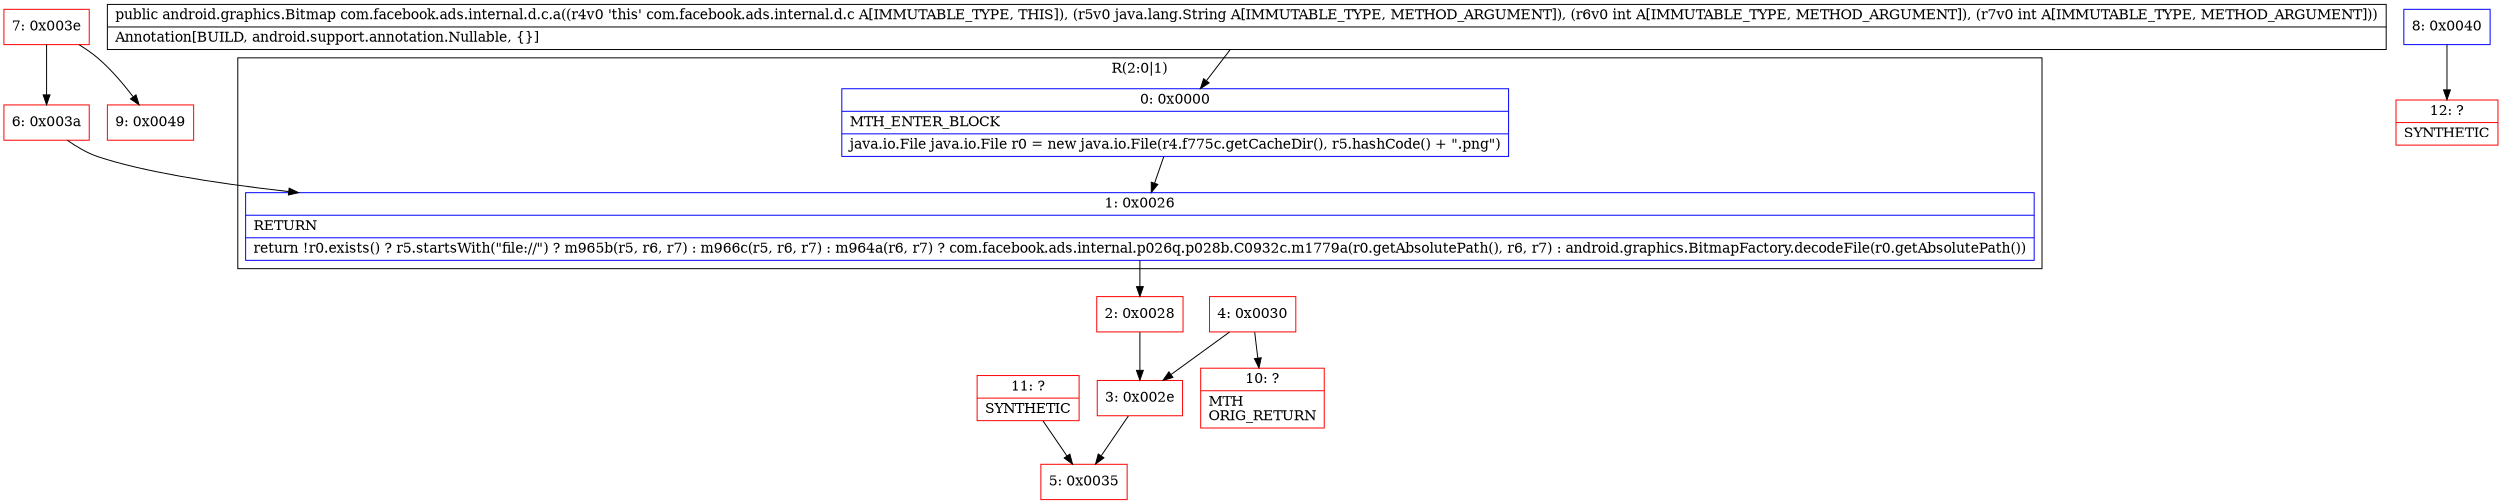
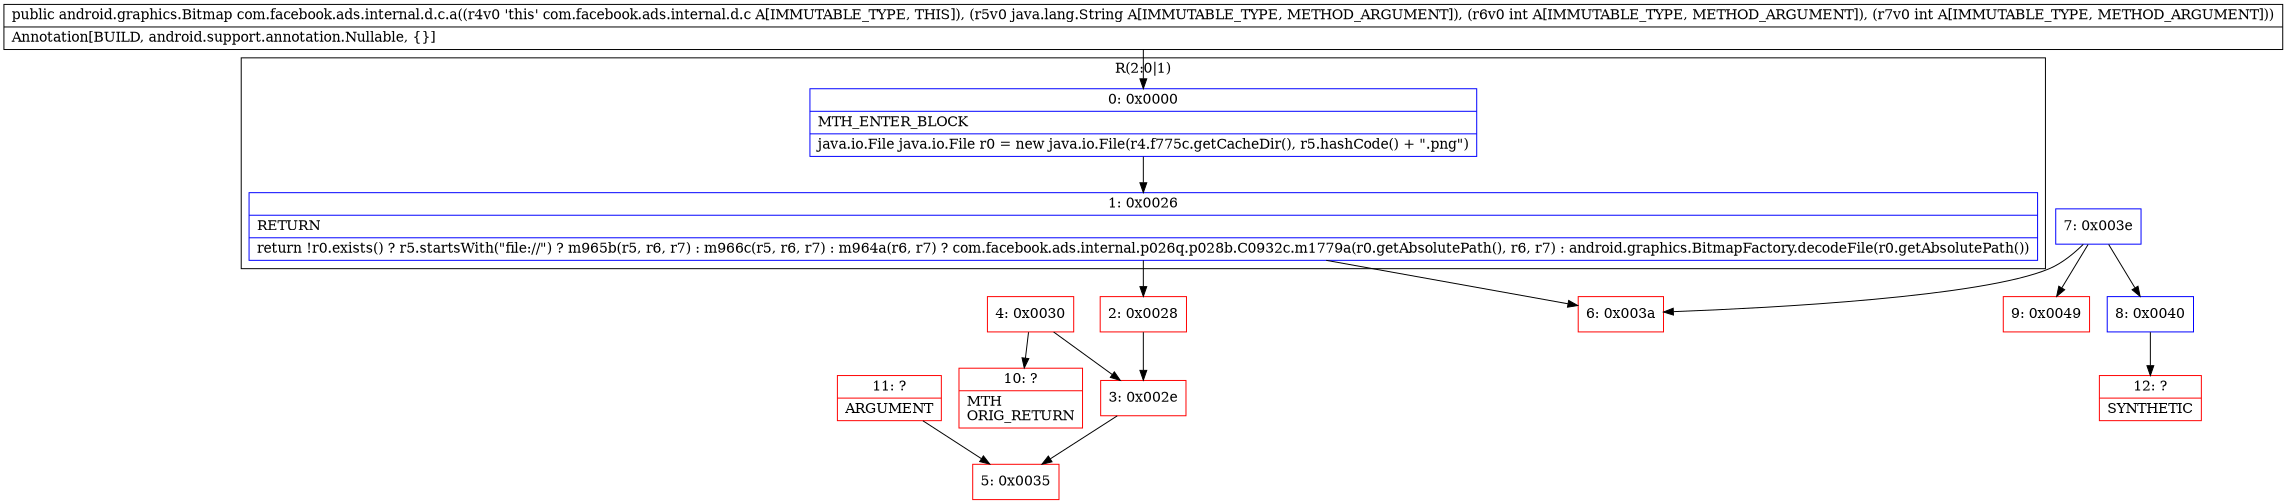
  digraph {
    node [color=red shape=record]
    n1 [color=blue label="{0\:\ 0x0000|MTH_ENTER_BLOCK\l|java.io.File java.io.File r0 = new java.io.File(r4.f775c.getCacheDir(), r5.hashCode() + \".png\")\l}"]
    n2 [color=blue label="{1\:\ 0x0026|RETURN\l|return !r0.exists() ? r5.startsWith(\"file:\/\/\") ? m965b(r5, r6, r7) : m966c(r5, r6, r7) : m964a(r6, r7) ? com.facebook.ads.internal.p026q.p028b.C0932c.m1779a(r0.getAbsolutePath(), r6, r7) : android.graphics.BitmapFactory.decodeFile(r0.getAbsolutePath())\l}"]
    n3 [label="{2\:\ 0x0028}"]
    n4 [label="{6\:\ 0x003a}"]
    n5 [label="{3\:\ 0x002e}"]
    n6 [label="{5\:\ 0x0035}"]
    n7 [label="{4\:\ 0x0030}"]
    n8 [label="{10\:\ ?|MTH\lORIG_RETURN\l}"]
-   n9 [label="{11\:\ ?|SYNTHETIC\l}"]
-   n10 [label="{7\:\ 0x003e}"]
+   n9 [label="{11\:\ ?|ARGUMENT\l}"]
+   n10 [color=blue label="{7\:\ 0x003e}"]
    n11 [color=blue label="{8\:\ 0x0040}"]
    n12 [label="{9\:\ 0x0049}"]
    n13 [label="{12\:\ ?|SYNTHETIC\l}"]
    n14 [label="{public android.graphics.Bitmap com.facebook.ads.internal.d.c.a((r4v0 'this' com.facebook.ads.internal.d.c A[IMMUTABLE_TYPE, THIS]), (r5v0 java.lang.String A[IMMUTABLE_TYPE, METHOD_ARGUMENT]), (r6v0 int A[IMMUTABLE_TYPE, METHOD_ARGUMENT]), (r7v0 int A[IMMUTABLE_TYPE, METHOD_ARGUMENT]))  | Annotation[BUILD, android.support.annotation.Nullable, \{\}]\l}" color=""]
    subgraph cluster_1 {
      label="R(2:0|1)"
      n1
      n2
    }
    n1 -> n2
    n2 -> n3
-   n4 -> n2
+   n2 -> n4
    n3 -> n5
    n5 -> n6
    n7 -> n5
    n7 -> n8
    n9 -> n6
    n10 -> n4
+   n10 -> n11
    n10 -> n12
    n11 -> n13
    n14 -> n1
  }
